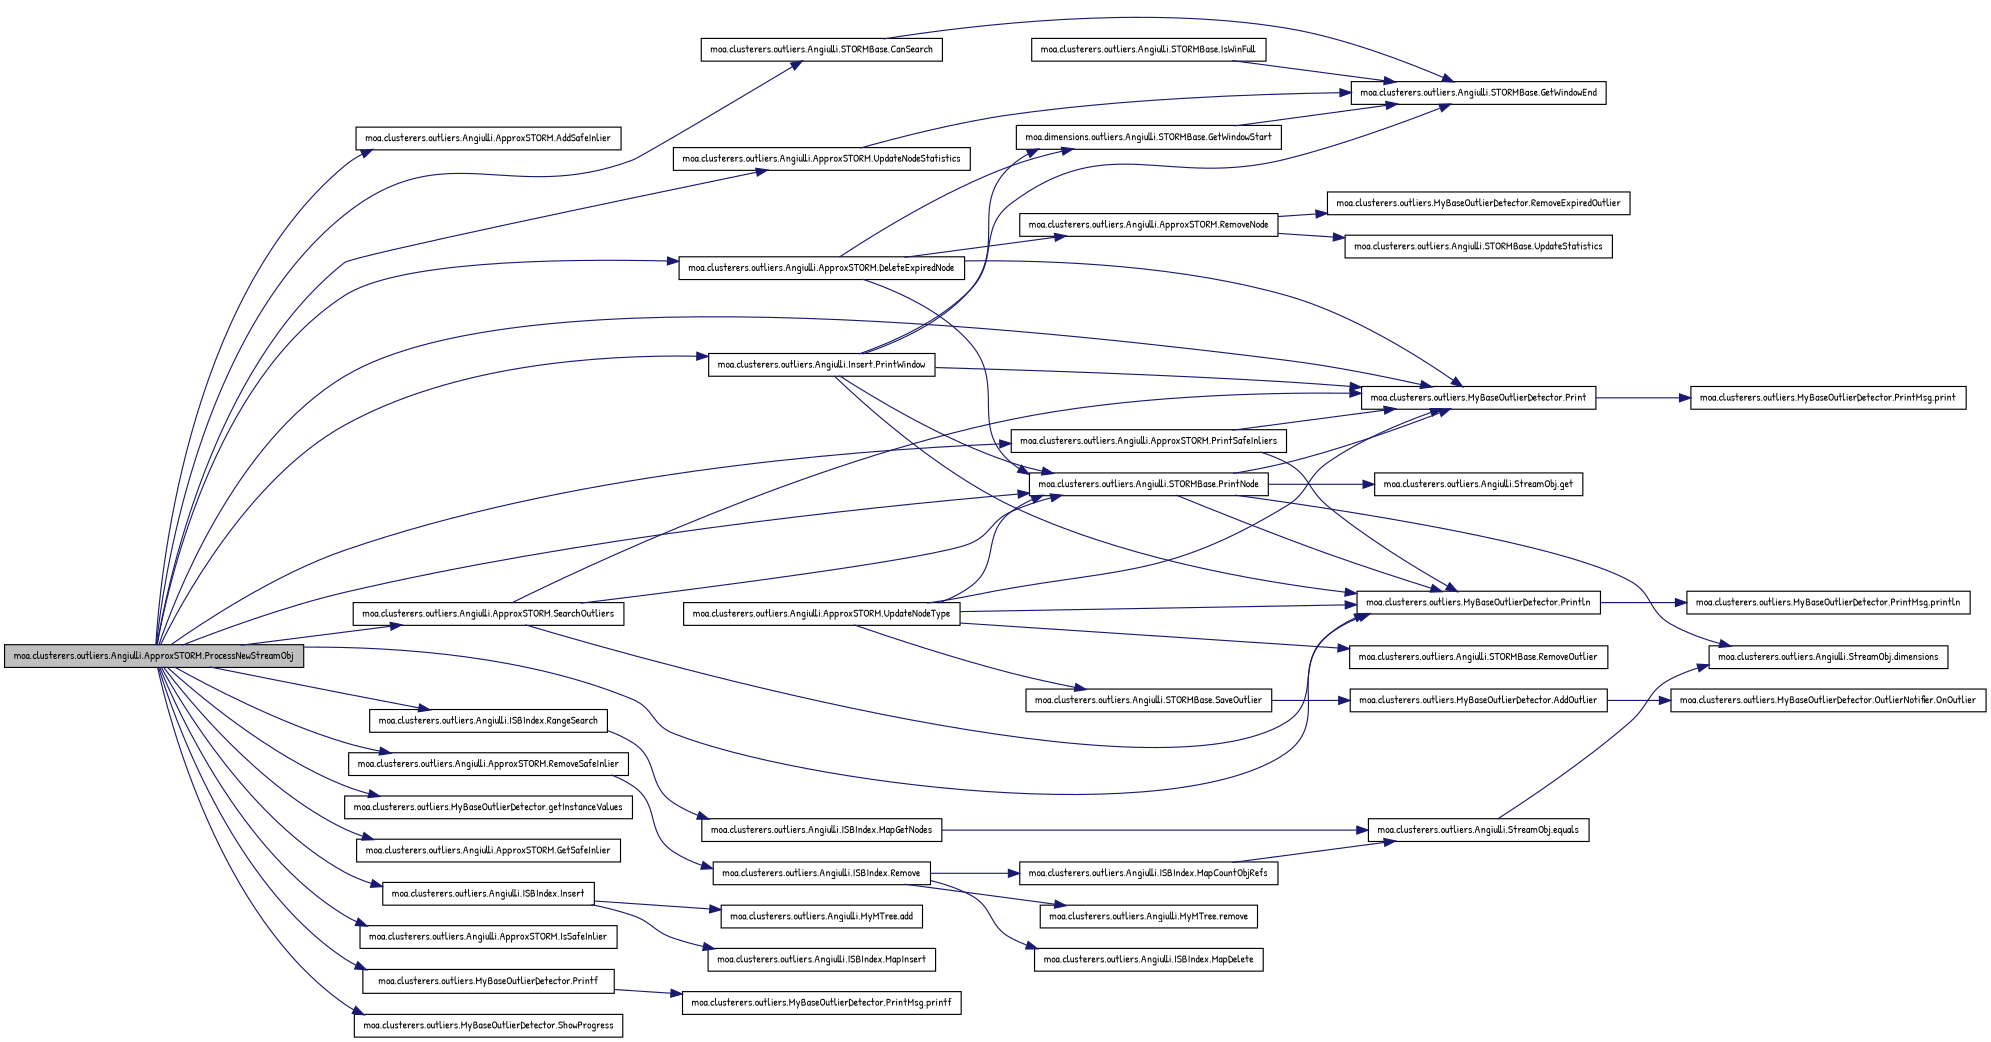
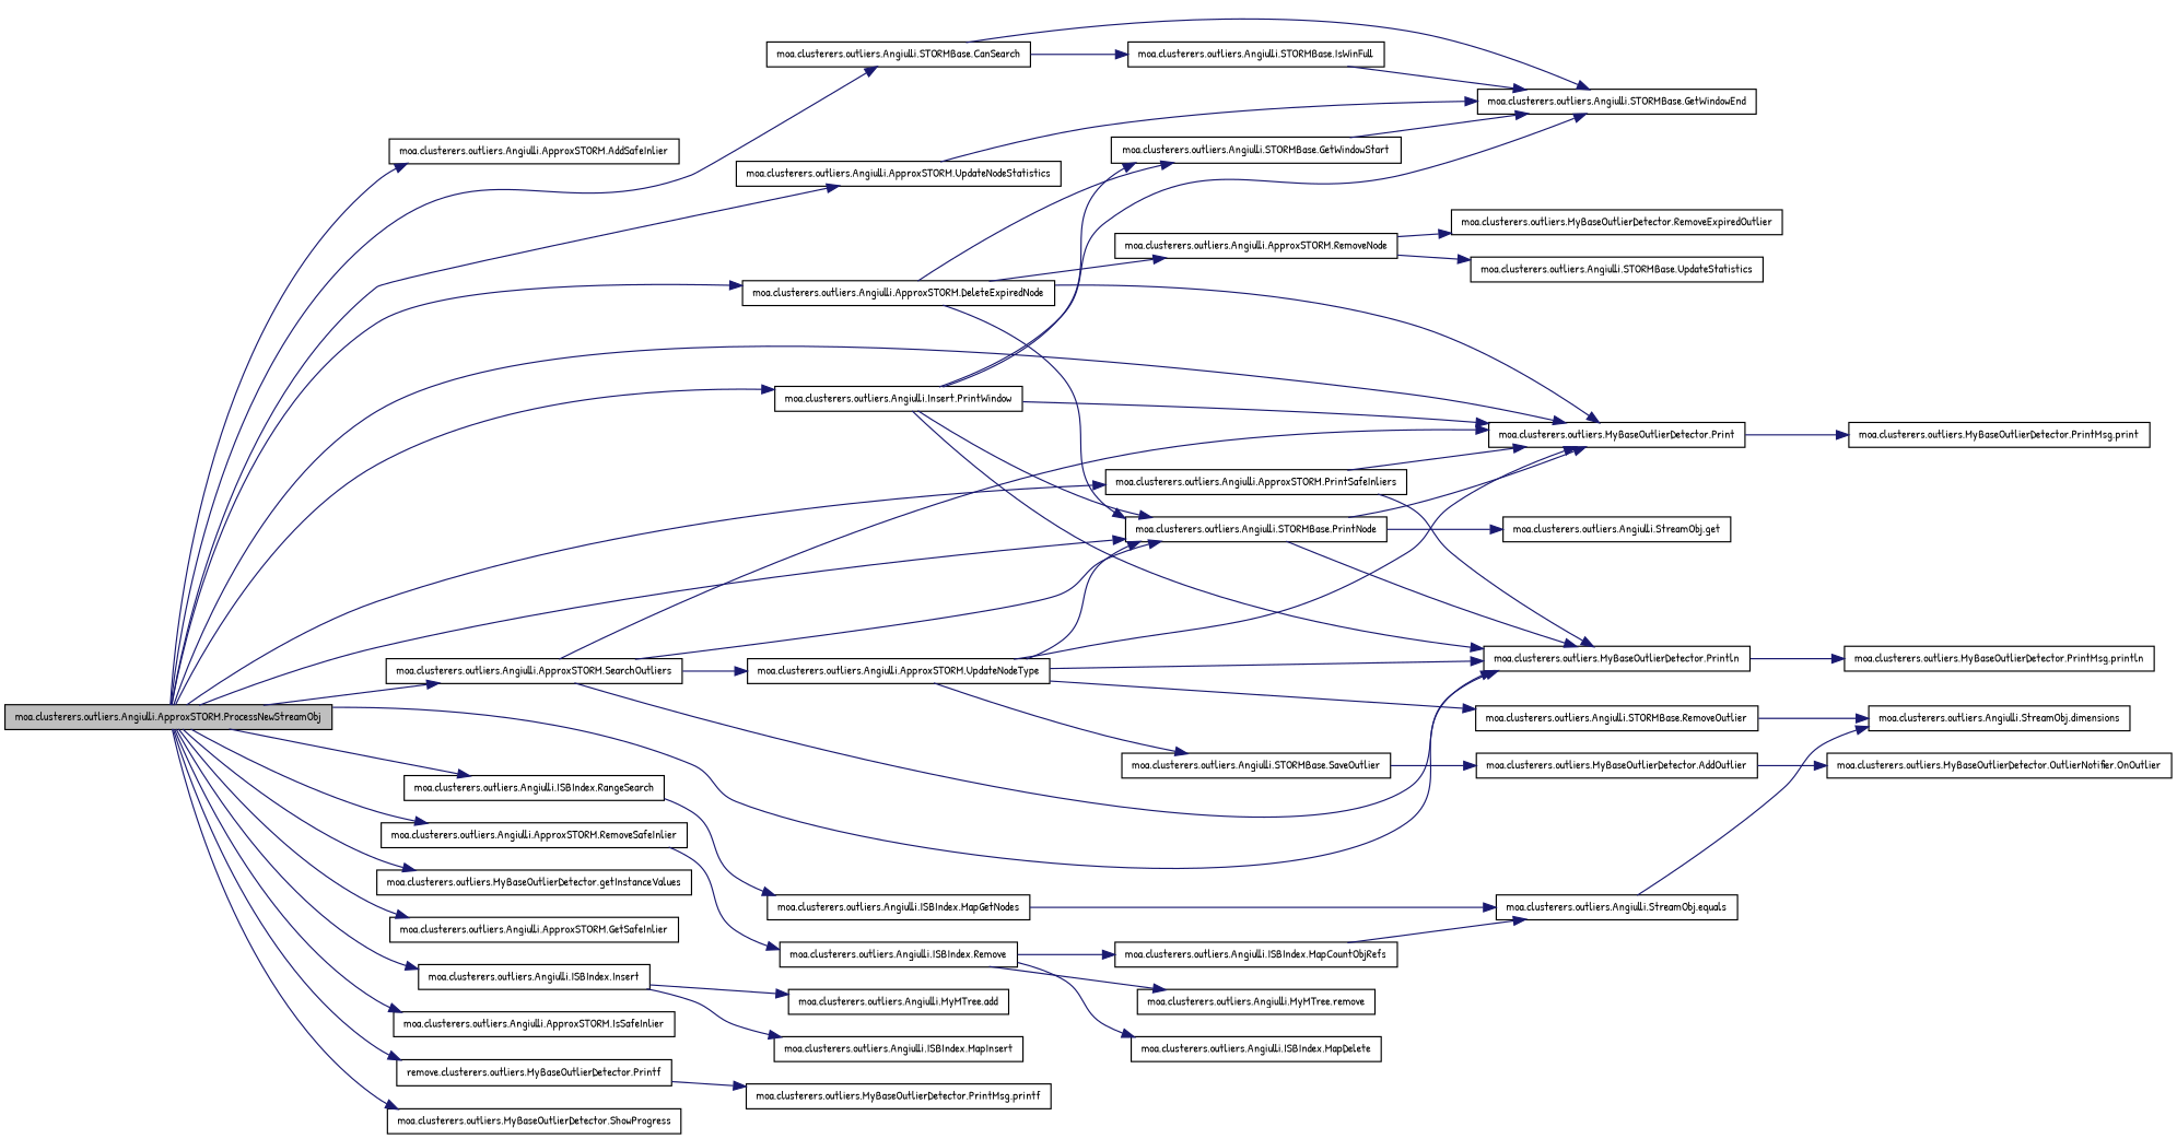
  digraph {
    fontname="Patrick Hand"
    rankdir=LR
    node [color=black fillcolor=white fontname="Patrick Hand" fontsize=10 shape=record style=filled]
    edge [color=midnightblue fontname="Patrick Hand" fontsize=10 labelfontname=Helvetica labelfontsize=10 style=solid]
    n1 [fillcolor=grey75 fontcolor=black height=0.2 label="moa.clusterers.outliers.Angiulli.ApproxSTORM.ProcessNewStreamObj" width=0.4]
    n2 [height=0.2 label="moa.clusterers.outliers.Angiulli.ApproxSTORM.AddSafeInlier" width=0.4]
    n3 [height=0.2 label="moa.clusterers.outliers.Angiulli.STORMBase.CanSearch" width=0.4]
    n4 [height=0.2 label="moa.clusterers.outliers.Angiulli.ApproxSTORM.DeleteExpiredNode" width=0.4]
    n5 [height=0.2 label="moa.clusterers.outliers.MyBaseOutlierDetector.Print" width=0.4]
    n6 [height=0.2 label="moa.clusterers.outliers.Angiulli.STORMBase.PrintNode" width=0.4]
    n7 [height=0.2 label="moa.clusterers.outliers.MyBaseOutlierDetector.Println" width=0.4]
    n8 [height=0.2 label="moa.clusterers.outliers.MyBaseOutlierDetector.getInstanceValues" width=0.4]
    n9 [height=0.2 label="moa.clusterers.outliers.Angiulli.ApproxSTORM.GetSafeInlier" width=0.4]
    n10 [height=0.2 label="moa.clusterers.outliers.Angiulli.ISBIndex.Insert" width=0.4]
    n11 [height=0.2 label="moa.clusterers.outliers.Angiulli.ApproxSTORM.IsSafeInlier" width=0.4]
-   n12 [height=0.2 label="moa.clusterers.outliers.MyBaseOutlierDetector.Printf" width=0.4]
+   n12 [height=0.2 label="remove.clusterers.outliers.MyBaseOutlierDetector.Printf" width=0.4]
    n13 [height=0.2 label="moa.clusterers.outliers.Angiulli.ApproxSTORM.PrintSafeInliers" width=0.4]
    n14 [height=0.2 label="moa.clusterers.outliers.Angiulli.Insert.PrintWindow" width=0.4]
    n15 [height=0.2 label="moa.clusterers.outliers.Angiulli.ISBIndex.RangeSearch" width=0.4]
    n16 [height=0.2 label="moa.clusterers.outliers.Angiulli.ApproxSTORM.RemoveSafeInlier" width=0.4]
    n17 [height=0.2 label="moa.clusterers.outliers.Angiulli.ApproxSTORM.SearchOutliers" width=0.4]
    n18 [height=0.2 label="moa.clusterers.outliers.MyBaseOutlierDetector.ShowProgress" width=0.4]
    n19 [height=0.2 label="moa.clusterers.outliers.Angiulli.ApproxSTORM.UpdateNodeStatistics" width=0.4]
    n20 [height=0.2 label="moa.clusterers.outliers.Angiulli.STORMBase.GetWindowEnd" width=0.4]
    n21 [height=0.2 label="moa.clusterers.outliers.Angiulli.STORMBase.IsWinFull" width=0.4]
-   n22 [height=0.2 label="moa.dimensions.outliers.Angiulli.STORMBase.GetWindowStart" width=0.4]
+   n22 [height=0.2 label="moa.clusterers.outliers.Angiulli.STORMBase.GetWindowStart" width=0.4]
    n23 [height=0.2 label="moa.clusterers.outliers.Angiulli.ApproxSTORM.RemoveNode" width=0.4]
    n24 [height=0.2 label="moa.clusterers.outliers.MyBaseOutlierDetector.PrintMsg.print" width=0.4]
    n25 [height=0.2 label="moa.clusterers.outliers.Angiulli.StreamObj.dimensions" width=0.4]
    n26 [height=0.2 label="moa.clusterers.outliers.Angiulli.StreamObj.get" width=0.4]
    n27 [height=0.2 label="moa.clusterers.outliers.MyBaseOutlierDetector.PrintMsg.println" width=0.4]
    n28 [height=0.2 label="moa.clusterers.outliers.Angiulli.MyMTree.add" width=0.4]
    n29 [height=0.2 label="moa.clusterers.outliers.Angiulli.ISBIndex.MapInsert" width=0.4]
    n30 [height=0.2 label="moa.clusterers.outliers.MyBaseOutlierDetector.PrintMsg.printf" width=0.4]
    n31 [height=0.2 label="moa.clusterers.outliers.Angiulli.ISBIndex.MapGetNodes" width=0.4]
    n32 [height=0.2 label="moa.clusterers.outliers.Angiulli.ISBIndex.Remove" width=0.4]
    n33 [height=0.2 label="moa.clusterers.outliers.Angiulli.ApproxSTORM.UpdateNodeType" width=0.4]
    n34 [height=0.2 label="moa.clusterers.outliers.MyBaseOutlierDetector.RemoveExpiredOutlier" width=0.4]
    n35 [height=0.2 label="moa.clusterers.outliers.Angiulli.STORMBase.UpdateStatistics" width=0.4]
    n36 [height=0.2 label="moa.clusterers.outliers.Angiulli.ISBIndex.MapCountObjRefs" width=0.4]
    n37 [height=0.2 label="moa.clusterers.outliers.Angiulli.ISBIndex.MapDelete" width=0.4]
    n38 [height=0.2 label="moa.clusterers.outliers.Angiulli.MyMTree.remove" width=0.4]
    n39 [height=0.2 label="moa.clusterers.outliers.Angiulli.StreamObj.equals" width=0.4]
    n40 [height=0.2 label="moa.clusterers.outliers.Angiulli.STORMBase.RemoveOutlier" width=0.4]
    n41 [height=0.2 label="moa.clusterers.outliers.Angiulli.STORMBase.SaveOutlier" width=0.4]
    n42 [height=0.2 label="moa.clusterers.outliers.MyBaseOutlierDetector.AddOutlier" width=0.4]
    n43 [height=0.2 label="moa.clusterers.outliers.MyBaseOutlierDetector.OutlierNotifier.OnOutlier" width=0.4]
    n1 -> n2
    n1 -> n3
    n1 -> n4
    n1 -> n5
    n1 -> n6
    n1 -> n7
    n1 -> n8
    n1 -> n9
    n1 -> n10
    n1 -> n11
    n1 -> n12
    n1 -> n13
    n1 -> n14
    n1 -> n15
    n1 -> n16
    n1 -> n17
    n1 -> n18
    n1 -> n19
    n3 -> n20
+   n3 -> n21
    n4 -> n5
    n4 -> n6
    n4 -> n22
    n4 -> n23
    n5 -> n24
    n6 -> n5
    n6 -> n7
-   n6 -> n25
+   n40 -> n25
    n6 -> n26
    n7 -> n27
    n10 -> n28
    n10 -> n29
    n12 -> n30
    n13 -> n5
    n13 -> n7
    n14 -> n5
    n14 -> n6
    n14 -> n7
    n14 -> n20
    n14 -> n22
    n15 -> n31
    n16 -> n32
    n17 -> n5
    n17 -> n6
    n17 -> n7
+   n17 -> n33
    n19 -> n20
    n21 -> n20
    n22 -> n20
    n23 -> n34
    n23 -> n35
    n31 -> n39
    n32 -> n36
    n32 -> n37
    n32 -> n38
    n33 -> n5
    n33 -> n6
    n33 -> n7
    n33 -> n40
    n33 -> n41
    n36 -> n39
    n39 -> n25
    n41 -> n42
    n42 -> n43
  }
